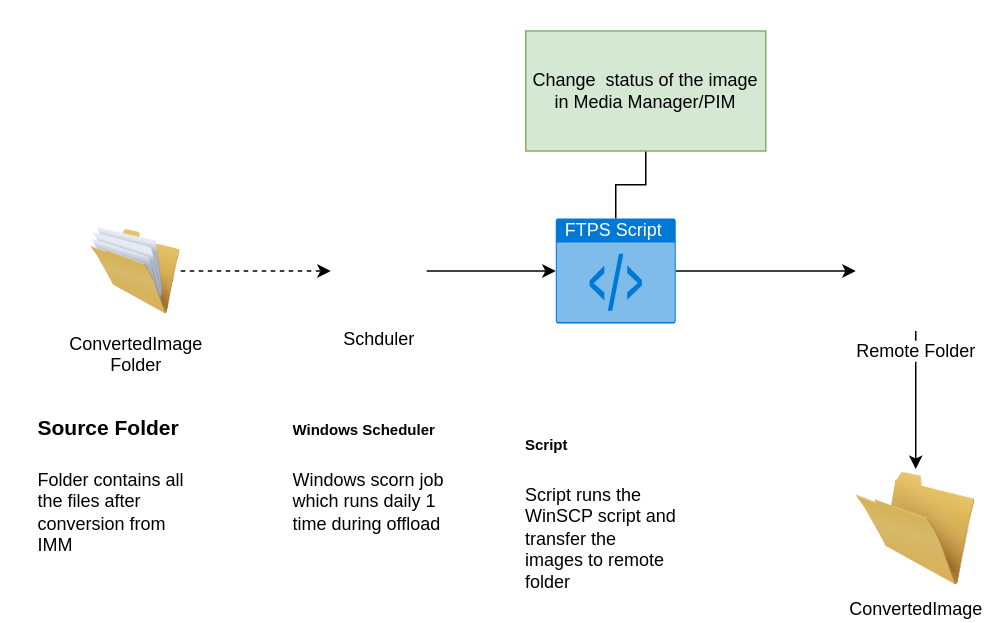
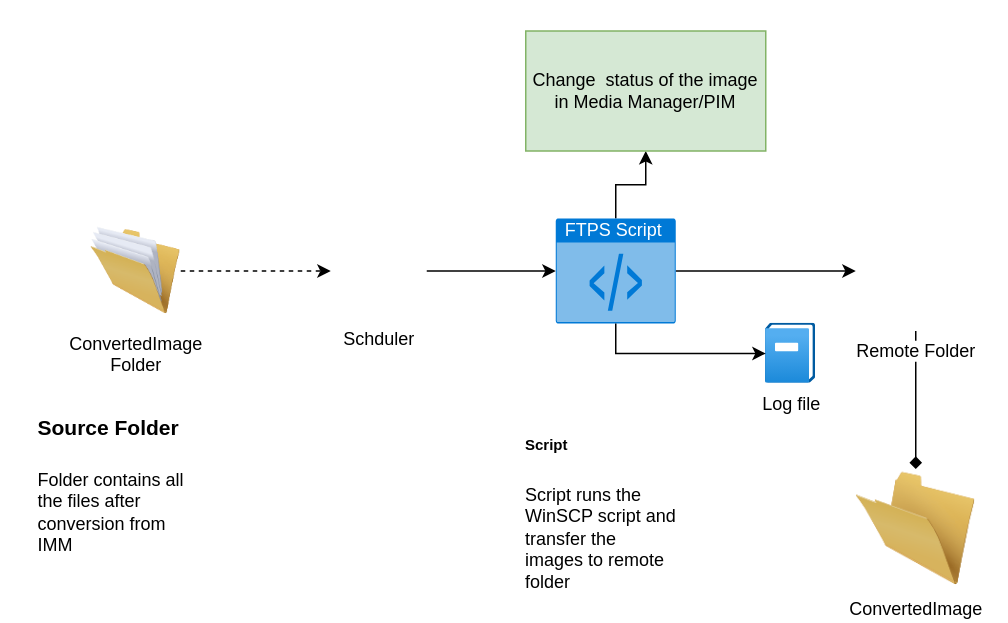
  <mxCell id="0" />
  <mxCell id="1" parent="0" />
  <mxCell id="2" value="" style="edgeStyle=orthogonalEdgeStyle;rounded=0;orthogonalLoop=1;jettySize=auto;html=1;dashed=1;" edge="1" parent="1" source="3" target="9"><mxGeometry relative="1" as="geometry" /></mxCell>
  <mxCell id="3" value="ConvertedImage&lt;br&gt;Folder" style="image;html=1;image=img/lib/clip_art/general/Full_Folder_128x128.png" vertex="1" parent="1"><mxGeometry x="60" y="145" width="60" height="70" as="geometry" /></mxCell>
  <mxCell id="4" value="ConvertedImage " style="image;html=1;image=img/lib/clip_art/general/Empty_Folder_128x128.png" vertex="1" parent="1"><mxGeometry x="570" y="312" width="80" height="80" as="geometry" /></mxCell>
  <mxCell id="5" value="" style="edgeStyle=orthogonalEdgeStyle;rounded=0;orthogonalLoop=1;jettySize=auto;html=1;" edge="1" parent="1" source="7" target="11"><mxGeometry relative="1" as="geometry" /></mxCell>
- <mxCell id="6" value="" style="edgeStyle=orthogonalEdgeStyle;rounded=0;orthogonalLoop=1;jettySize=auto;html=1;endArrow=none;" edge="1" parent="1" source="7" target="17"><mxGeometry relative="1" as="geometry" /></mxCell>
+ <mxCell id="6" value="" style="edgeStyle=orthogonalEdgeStyle;rounded=0;orthogonalLoop=1;jettySize=auto;html=1;" edge="1" parent="1" source="7" target="17"><mxGeometry relative="1" as="geometry" /></mxCell>
  <mxCell id="7" value="FTPS Script&amp;nbsp;" style="html=1;strokeColor=none;fillColor=#0079D6;labelPosition=center;verticalLabelPosition=middle;verticalAlign=top;align=center;fontSize=12;outlineConnect=0;spacingTop=-6;fontColor=#FFFFFF;shape=mxgraph.sitemap.script;" vertex="1" parent="1"><mxGeometry x="370" y="145" width="80" height="70" as="geometry" /></mxCell>
  <mxCell id="8" value="" style="edgeStyle=orthogonalEdgeStyle;rounded=0;orthogonalLoop=1;jettySize=auto;html=1;" edge="1" parent="1" source="9" target="7"><mxGeometry relative="1" as="geometry" /></mxCell>
  <mxCell id="9" value="Schduler" style="shape=image;html=1;verticalAlign=top;verticalLabelPosition=bottom;labelBackgroundColor=#ffffff;imageAspect=0;aspect=fixed;image=https://cdn1.iconfinder.com/data/icons/Futurosoft%20Icons%200.5.2/128x128/mimetypes/Schedule_File.png" vertex="1" parent="1"><mxGeometry x="220" y="148" width="64" height="64" as="geometry" /></mxCell>
- <mxCell id="10" value="" style="edgeStyle=orthogonalEdgeStyle;rounded=0;orthogonalLoop=1;jettySize=auto;html=1;" edge="1" parent="1" source="11" target="4"><mxGeometry relative="1" as="geometry" /></mxCell>
+ <mxCell id="10" value="" style="edgeStyle=orthogonalEdgeStyle;rounded=0;orthogonalLoop=1;jettySize=auto;html=1;endArrow=diamond;" edge="1" parent="1" source="11" target="4"><mxGeometry relative="1" as="geometry" /></mxCell>
  <mxCell id="11" value="Remote Folder" style="shape=image;html=1;verticalAlign=top;verticalLabelPosition=bottom;labelBackgroundColor=#ffffff;imageAspect=0;aspect=fixed;image=https://cdn3.iconfinder.com/data/icons/tango-icon-library/48/folder-remote-128.png" vertex="1" parent="1"><mxGeometry x="570" y="140" width="80" height="80" as="geometry" /></mxCell>
  <mxCell id="12" value="&lt;h1&gt;&lt;font style=&quot;font-size: 14px&quot;&gt;Source Folder&lt;/font&gt;&lt;/h1&gt;&lt;p&gt;&lt;font style=&quot;font-size: 12px&quot;&gt;Folder contains all the files after conversion from IMM&lt;/font&gt;&lt;/p&gt;" style="text;html=1;strokeColor=none;fillColor=none;spacing=5;spacingTop=-20;whiteSpace=wrap;overflow=hidden;rounded=0;" vertex="1" parent="1"><mxGeometry x="20" y="262" width="110" height="120" as="geometry" /></mxCell>
- <mxCell id="13" value="&lt;h1&gt;&lt;font style=&quot;line-height: 94% ; font-size: 10px&quot;&gt;Windows Scheduler&lt;/font&gt;&lt;/h1&gt;&lt;p&gt;Windows scorn job which runs daily 1 time during offload&lt;/p&gt;" style="text;html=1;strokeColor=none;fillColor=none;spacing=5;spacingTop=-20;whiteSpace=wrap;overflow=hidden;rounded=0;" vertex="1" parent="1"><mxGeometry x="190" y="262" width="110" height="120" as="geometry" /></mxCell>
  <mxCell id="14" value="&lt;h1&gt;&lt;font style=&quot;line-height: 94% ; font-size: 10px&quot;&gt;Script&lt;/font&gt;&lt;/h1&gt;&lt;p&gt;Script runs the WinSCP script and transfer the images to remote folder&lt;/p&gt;" style="text;html=1;strokeColor=none;fillColor=none;spacing=5;spacingTop=-20;whiteSpace=wrap;overflow=hidden;rounded=0;" vertex="1" parent="1"><mxGeometry x="345" y="272" width="110" height="120" as="geometry" /></mxCell>
+ <mxCell id="15" value="Log file" style="aspect=fixed;html=1;points=[];align=center;image;fontSize=12;image=img/lib/azure2/management_governance/Activity_Log.svg;" vertex="1" parent="1"><mxGeometry x="510" y="215" width="33.43" height="40" as="geometry" /></mxCell>
+ <mxCell id="16" value="" style="edgeStyle=orthogonalEdgeStyle;rounded=0;orthogonalLoop=1;jettySize=auto;html=1;exitX=0.5;exitY=1;exitDx=0;exitDy=0;exitPerimeter=0;" edge="1" parent="1" source="7" target="15"><mxGeometry relative="1" as="geometry"><mxPoint x="420" y="222" as="sourcePoint" /><mxPoint x="620" y="322" as="targetPoint" /></mxGeometry></mxCell>
  <mxCell id="17" value="Change &amp;nbsp;status of the image in Media Manager/PIM" style="rounded=0;whiteSpace=wrap;html=1;fillColor=#d5e8d4;strokeColor=#82b366;" vertex="1" parent="1"><mxGeometry x="350" y="20" width="160" height="80" as="geometry" /></mxCell>
